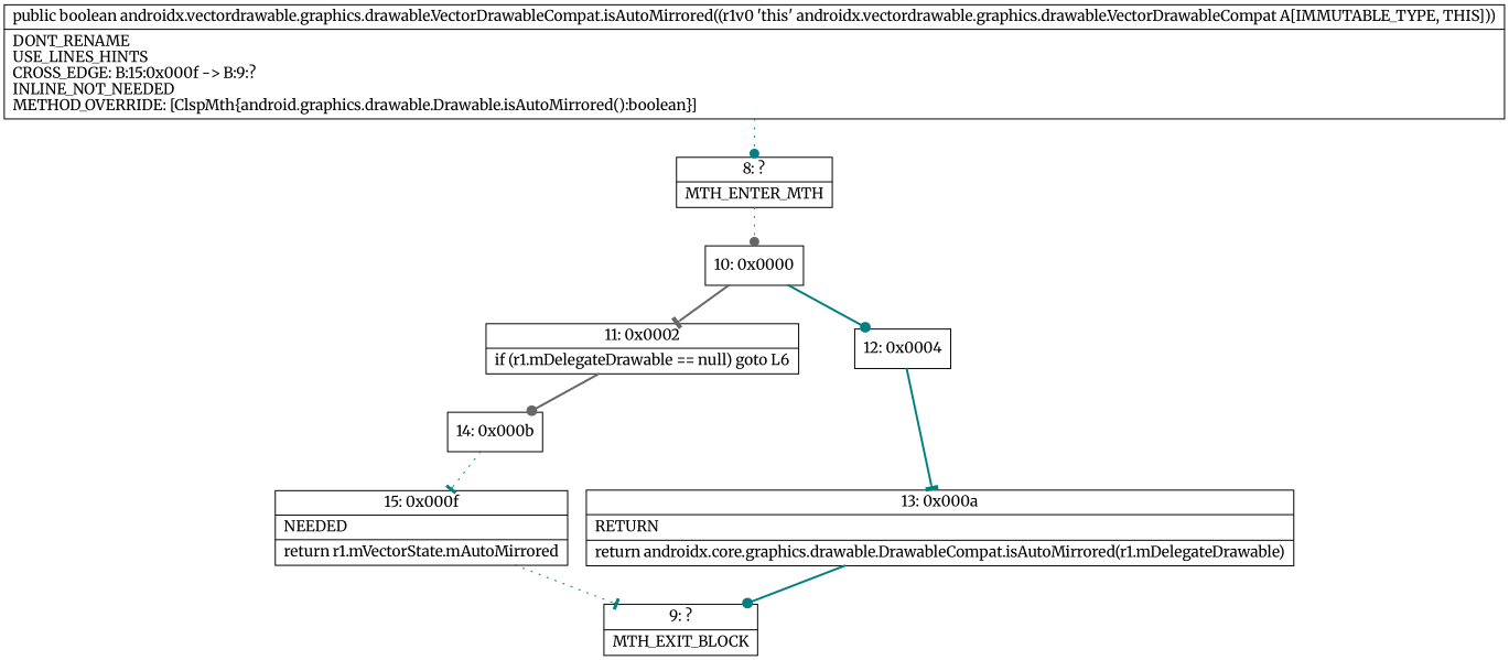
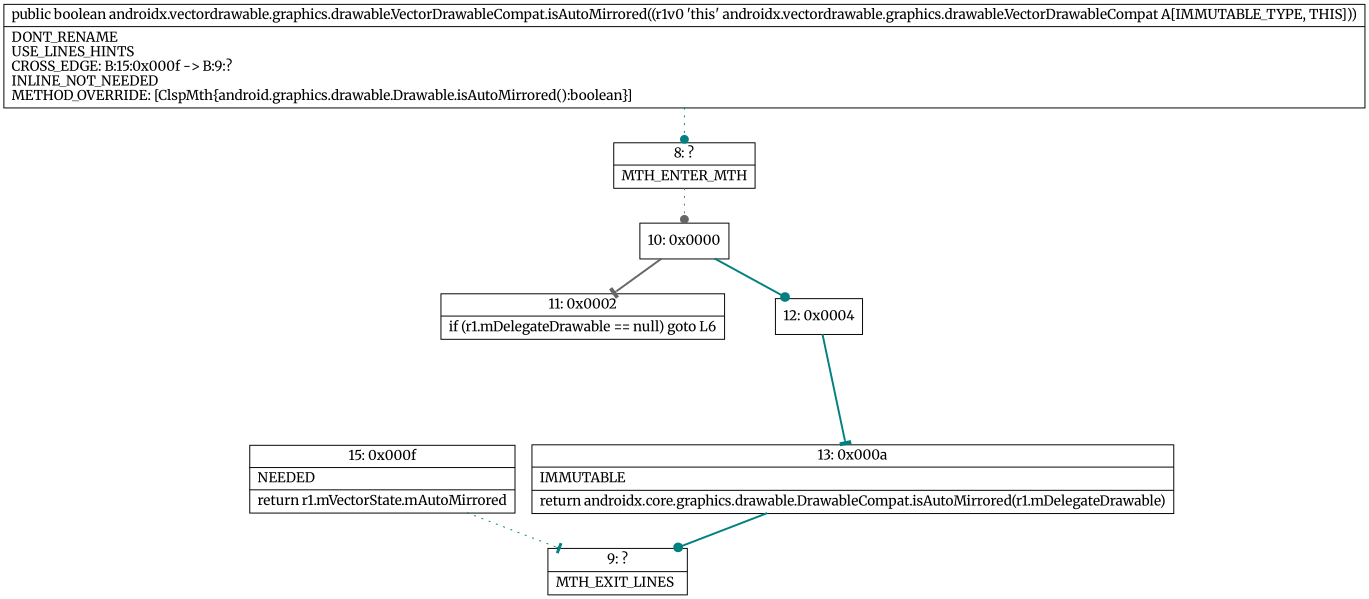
  digraph {
    fontname=Merriweather
    node [fontname=Merriweather shape=record]
    edge [arrowhead=dot color=teal fontname=Merriweather style=bold]
    n1 [label="{8\:\ ?|MTH_ENTER_MTH\l}"]
    n2 [label="{10\:\ 0x0000}"]
    n3 [label="{11\:\ 0x0002|if (r1.mDelegateDrawable == null) goto L6\l}"]
    n4 [label="{12\:\ 0x0004}"]
-   n5 [label="{14\:\ 0x000b}"]
-   n6 [label="{13\:\ 0x000a|RETURN\l|return androidx.core.graphics.drawable.DrawableCompat.isAutoMirrored(r1.mDelegateDrawable)\l}"]
+   n6 [label="{13\:\ 0x000a|IMMUTABLE\l|return androidx.core.graphics.drawable.DrawableCompat.isAutoMirrored(r1.mDelegateDrawable)\l}"]
    n7 [label="{15\:\ 0x000f|NEEDED\l|return r1.mVectorState.mAutoMirrored\l}"]
-   n8 [label="{9\:\ ?|MTH_EXIT_BLOCK\l}"]
+   n8 [label="{9\:\ ?|MTH_EXIT_LINES\l}"]
    n9 [label="{public boolean androidx.vectordrawable.graphics.drawable.VectorDrawableCompat.isAutoMirrored((r1v0 'this' androidx.vectordrawable.graphics.drawable.VectorDrawableCompat A[IMMUTABLE_TYPE, THIS]))  | DONT_RENAME\lUSE_LINES_HINTS\lCROSS_EDGE: B:15:0x000f \-\> B:9:?\lINLINE_NOT_NEEDED\lMETHOD_OVERRIDE: [ClspMth\{android.graphics.drawable.Drawable.isAutoMirrored():boolean\}]\l}"]
    n1 -> n2 [color=gray40 style=dotted]
    n2 -> n3 [arrowhead=tee color=gray40]
    n2 -> n4
-   n3 -> n5 [color=gray40]
    n4 -> n6 [arrowhead=tee]
-   n5 -> n7 [arrowhead=tee style=dotted]
    n6 -> n8
    n7 -> n8 [arrowhead=tee style=dotted]
    n9 -> n1 [style=dotted]
  }
